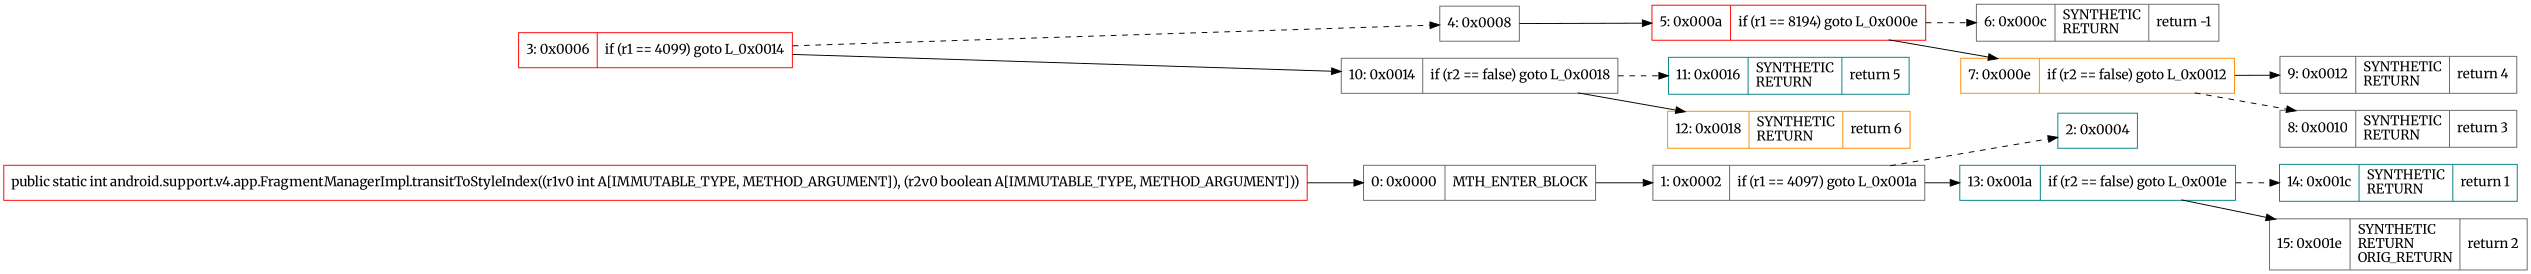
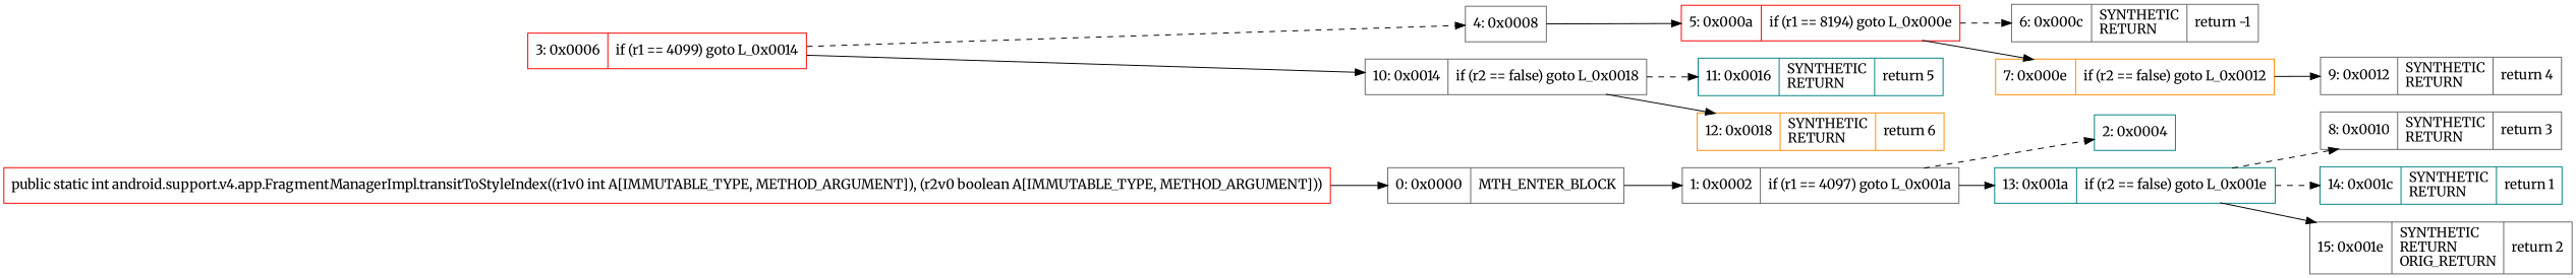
  digraph {
    fontname=Merriweather
    rankdir=LR
    node [color=gray40 fontname=Merriweather shape=record]
    edge [fontname=Merriweather]
    n1 [label="{0\:\ 0x0000|MTH_ENTER_BLOCK\l}"]
    n2 [label="{1\:\ 0x0002|if (r1 == 4097) goto L_0x001a\l}"]
    n3 [color=teal label="{2\:\ 0x0004}"]
    n4 [color=teal label="{13\:\ 0x001a|if (r2 == false) goto L_0x001e\l}"]
    n5 [color=teal label="{14\:\ 0x001c|SYNTHETIC\lRETURN\l|return 1\l}"]
    n6 [label="{15\:\ 0x001e|SYNTHETIC\lRETURN\lORIG_RETURN\l|return 2\l}"]
    n7 [color=red label="{3\:\ 0x0006|if (r1 == 4099) goto L_0x0014\l}"]
    n8 [label="{4\:\ 0x0008}"]
    n9 [label="{10\:\ 0x0014|if (r2 == false) goto L_0x0018\l}"]
    n10 [color=red label="{5\:\ 0x000a|if (r1 == 8194) goto L_0x000e\l}"]
    n11 [color=teal label="{11\:\ 0x0016|SYNTHETIC\lRETURN\l|return 5\l}"]
    n12 [color=darkorange label="{12\:\ 0x0018|SYNTHETIC\lRETURN\l|return 6\l}"]
    n13 [label="{6\:\ 0x000c|SYNTHETIC\lRETURN\l|return \-1\l}"]
    n14 [color=darkorange label="{7\:\ 0x000e|if (r2 == false) goto L_0x0012\l}"]
    n15 [label="{8\:\ 0x0010|SYNTHETIC\lRETURN\l|return 3\l}"]
    n16 [label="{9\:\ 0x0012|SYNTHETIC\lRETURN\l|return 4\l}"]
    n17 [color=red label="{public static int android.support.v4.app.FragmentManagerImpl.transitToStyleIndex((r1v0 int A[IMMUTABLE_TYPE, METHOD_ARGUMENT]), (r2v0 boolean A[IMMUTABLE_TYPE, METHOD_ARGUMENT])) }"]
    n1 -> n2
    n2 -> n3 [style=dashed]
    n2 -> n4
    n4 -> n5 [style=dashed]
    n4 -> n6
    n7 -> n8 [style=dashed]
    n7 -> n9
    n8 -> n10
    n9 -> n11 [style=dashed]
    n9 -> n12
    n10 -> n13 [style=dashed]
    n10 -> n14
-   n14 -> n15 [style=dashed]
+   n4 -> n15 [style=dashed]
    n14 -> n16
    n17 -> n1
  }
